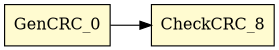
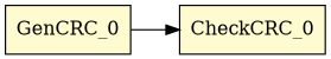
  digraph {
    fillcolor=red
    rankdir=LR
    node [color=black fillcolor="#FFFBD0" shape=box style=filled]
    GenCRC_0
-   CheckCRC_0 [label=CheckCRC_8]
+   CheckCRC_0
    GenCRC_0 -> CheckCRC_0
  }
